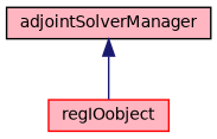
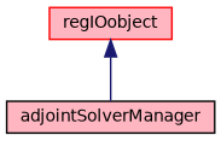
  digraph {
    fontname="DejaVu Sans"
    node [fillcolor=lightpink fontname="DejaVu Sans" fontsize=10 shape=record style=filled]
    n1 [color=black fontcolor=black height=0.2 label=adjointSolverManager width=0.4]
    n2 [color=red height=0.2 label=regIOobject width=0.4]
-   n1 -> n2 [color=midnightblue dir=back fontname="DejaVu Sans" fontsize=10 labelfontname=Helvetica labelfontsize=10 style=solid]
+   n2 -> n1 [color=midnightblue dir=back fontname="DejaVu Sans" fontsize=10 labelfontname=Helvetica labelfontsize=10 style=solid]
  }
